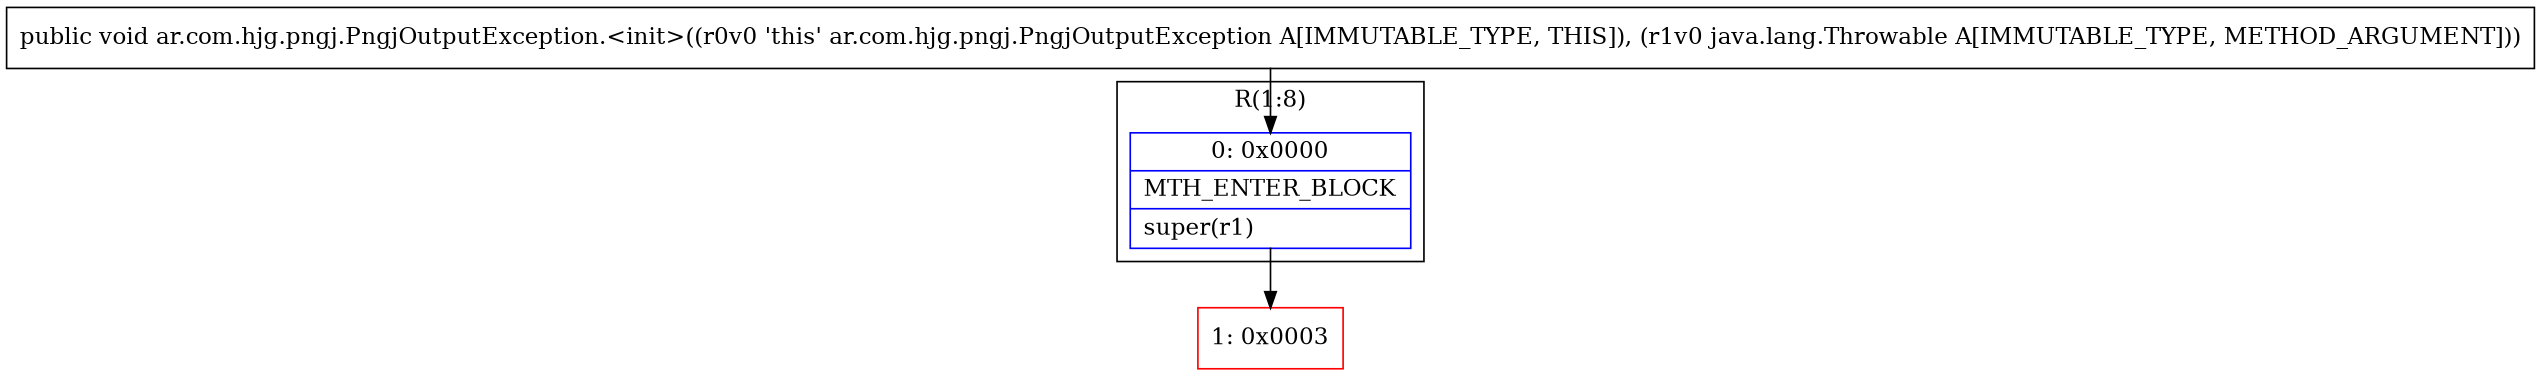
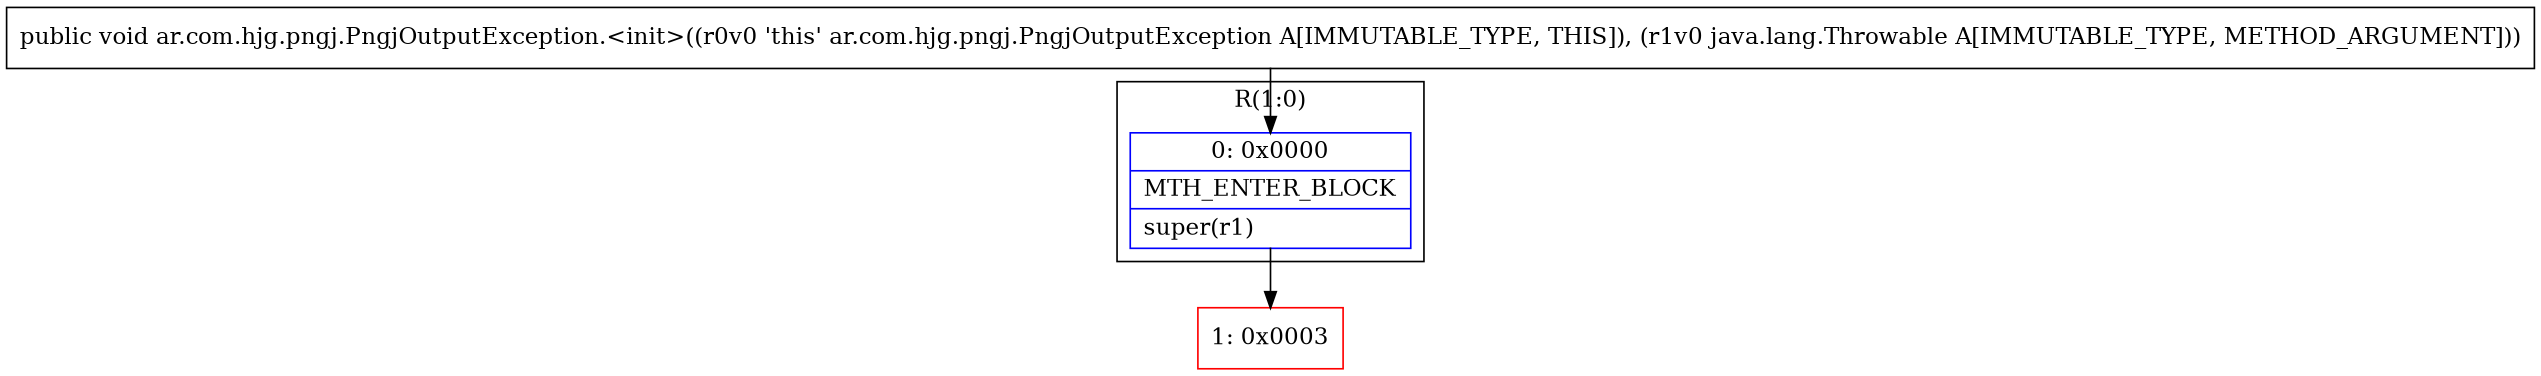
  digraph {
    node [shape=record]
    n1 [color=blue label="{0\:\ 0x0000|MTH_ENTER_BLOCK\l|super(r1)\l}"]
    n2 [color=red label="{1\:\ 0x0003}"]
    n3 [label="{public void ar.com.hjg.pngj.PngjOutputException.\<init\>((r0v0 'this' ar.com.hjg.pngj.PngjOutputException A[IMMUTABLE_TYPE, THIS]), (r1v0 java.lang.Throwable A[IMMUTABLE_TYPE, METHOD_ARGUMENT])) }"]
    subgraph cluster_1 {
-     label="R(1:8)"
+     label="R(1:0)"
      n1
    }
    n1 -> n2
    n3 -> n1
  }
